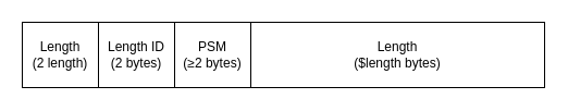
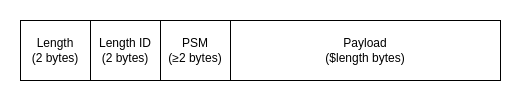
  <mxCell id="0" />
  <mxCell id="1" parent="0" />
- <mxCell id="2" value="Length&lt;br&gt;(2 length)" style="rounded=0;whiteSpace=wrap;html=1;fillColor=none;" parent="1" vertex="1"><mxGeometry x="20" y="20" width="70" height="60" as="geometry" /></mxCell>
+ <mxCell id="2" value="Length&lt;br&gt;(2 bytes)" style="rounded=0;whiteSpace=wrap;html=1;fillColor=none;" parent="1" vertex="1"><mxGeometry x="20" y="20" width="70" height="60" as="geometry" /></mxCell>
  <mxCell id="3" value="Length ID&lt;br&gt;(2 bytes)" style="rounded=0;whiteSpace=wrap;html=1;fillColor=none;" parent="1" vertex="1"><mxGeometry x="90" y="20" width="70" height="60" as="geometry" /></mxCell>
- <mxCell id="4" value="Length&lt;br&gt;($length bytes)" style="rounded=0;whiteSpace=wrap;html=1;fillColor=none;" parent="1" vertex="1"><mxGeometry x="230" y="20" width="270" height="60" as="geometry" /></mxCell>
+ <mxCell id="4" value="Payload&lt;br&gt;($length bytes)" style="rounded=0;whiteSpace=wrap;html=1;fillColor=none;" parent="1" vertex="1"><mxGeometry x="230" y="20" width="270" height="60" as="geometry" /></mxCell>
  <mxCell id="5" value="PSM&lt;br&gt;(≥2 bytes)" style="rounded=0;whiteSpace=wrap;html=1;fillColor=none;" vertex="1" parent="1"><mxGeometry x="160" y="20" width="70" height="60" as="geometry" /></mxCell>
